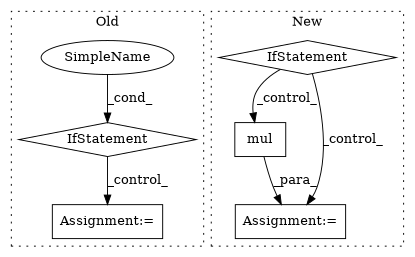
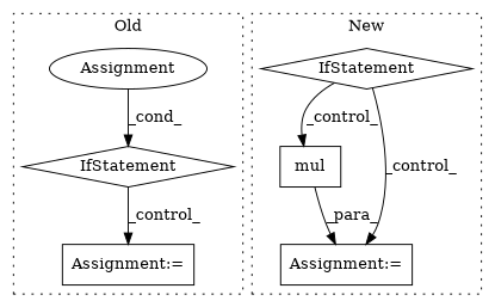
  digraph {
    node [a=25 l="4,2" shape=box]
    n1 [label=IfStatement s="7294,7336" shape=diamond]
    n2 [a=7 l=1 label="Assignment:=" s=7368]
-   n3 [a=42 label=SimpleName shape=ellipse l=""]
+   n3 [a=42 label=Assignment shape=ellipse l=""]
    n4 [a=32 l="4,1" label=mul s="8477,8483"]
    n5 [a=7 l=1 label="Assignment:=" s=8396]
    n6 [label=IfStatement s="8219,8236" shape=diamond]
    subgraph cluster_1 {
      label=Old
      style=dotted
      n1
      n2
      n3
    }
    subgraph cluster_2 {
      label=New
      style=dotted
      n4
      n5
      n6
    }
    n1 -> n2 [label=_control_]
    n3 -> n1 [label=_cond_]
    n4 -> n5 [label=_para_]
    n6 -> n4 [label=_control_]
    n6 -> n5 [label=_control_]
  }
